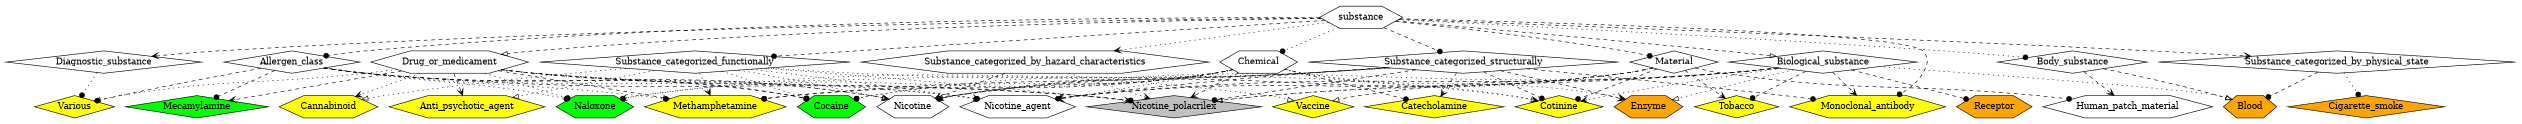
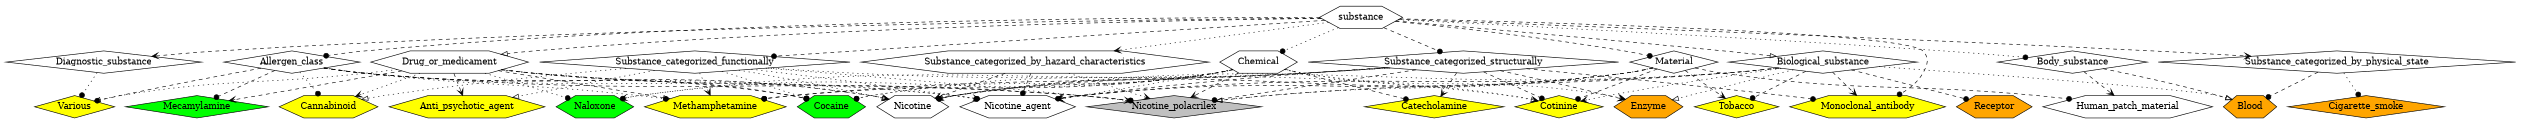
  digraph {
    node [shape=hexagon style=filled]
    edge [arrowhead=dot style=dashed]
    substance [style=""]
    Diagnostic_substance [shape=diamond style=""]
    Substance_categorized_structurally [shape=diamond style=""]
    Chemical [style=""]
    Biological_substance [shape=diamond style=""]
    Material [shape=diamond style=""]
    Drug_or_medicament [style=""]
    Allergen_class [shape=diamond style=""]
    Substance_categorized_by_hazard_characteristics [style=""]
    Substance_categorized_functionally [shape=diamond style=""]
    Body_substance [shape=diamond style=""]
    Substance_categorized_by_physical_state [shape=diamond style=""]
    Monoclonal_antibody [fillcolor=yellow]
    Various [fillcolor=yellow shape=diamond]
    Nicotine [style=""]
    Nicotine_agent [style=""]
    Nicotine_polacrilex [fillcolor=gray shape=diamond]
    Cotinine [fillcolor=yellow shape=diamond]
    Cocaine [fillcolor=green]
    Naloxone [fillcolor=green]
    Methamphetamine [fillcolor=yellow]
    Catecholamine [fillcolor=yellow shape=diamond]
    Enzyme [fillcolor=orange]
    Tobacco [fillcolor=yellow shape=diamond]
    Receptor [fillcolor=orange]
    Blood [fillcolor=orange]
-   Vaccine [fillcolor=yellow shape=diamond]
    Human_patch_material [style=""]
    Anti_psychotic_agent [fillcolor=yellow]
    Cannabinoid [fillcolor=yellow]
    Mecamylamine [fillcolor=green shape=diamond]
    Cigarette_smoke [fillcolor=orange shape=diamond]
    substance -> Diagnostic_substance [arrowhead=vee]
    substance -> Substance_categorized_structurally
    substance -> Chemical [style=dotted]
    substance -> Biological_substance [arrowhead=onormal]
    substance -> Material
    substance -> Drug_or_medicament [arrowhead=onormal]
    substance -> Allergen_class
    substance -> Substance_categorized_by_hazard_characteristics [arrowhead=vee style=dotted]
    substance -> Substance_categorized_functionally
    substance -> Body_substance [style=dotted]
    substance -> Substance_categorized_by_physical_state [arrowhead=vee]
    substance -> Monoclonal_antibody
    Diagnostic_substance -> Various [style=dotted]
    Substance_categorized_structurally -> Monoclonal_antibody
    Substance_categorized_structurally -> Nicotine
    Substance_categorized_structurally -> Nicotine_agent [arrowhead=vee]
    Substance_categorized_structurally -> Nicotine_polacrilex
    Substance_categorized_structurally -> Cotinine
    Substance_categorized_structurally -> Cocaine [style=dotted]
    Substance_categorized_structurally -> Naloxone [style=dotted]
    Substance_categorized_structurally -> Methamphetamine
    Substance_categorized_structurally -> Catecholamine [arrowhead=vee]
    Substance_categorized_structurally -> Enzyme [arrowhead=vee]
    Chemical -> Nicotine
    Chemical -> Nicotine_agent [arrowhead=vee style=dotted]
    Chemical -> Nicotine_polacrilex [arrowhead=vee]
    Chemical -> Cotinine [arrowhead=onormal style=dotted]
    Chemical -> Cocaine [style=dotted]
    Chemical -> Naloxone [arrowhead=vee style=dotted]
    Chemical -> Methamphetamine
    Chemical -> Catecholamine
    Chemical -> Enzyme [arrowhead=vee style=dotted]
    Biological_substance -> Monoclonal_antibody [arrowhead=vee]
    Biological_substance -> Nicotine [arrowhead=vee style=dotted]
    Biological_substance -> Nicotine_agent [arrowhead=vee]
    Biological_substance -> Nicotine_polacrilex [arrowhead=onormal]
    Biological_substance -> Cotinine [arrowhead=vee style=dotted]
    Biological_substance -> Enzyme [arrowhead=onormal style=dotted]
    Biological_substance -> Tobacco
    Biological_substance -> Receptor
    Biological_substance -> Blood [arrowhead=onormal style=dotted]
-   Biological_substance -> Vaccine [arrowhead=onormal]
    Material -> Nicotine [arrowhead=onormal]
    Material -> Nicotine_agent
    Material -> Nicotine_polacrilex [arrowhead=onormal style=dotted]
    Material -> Cotinine
    Material -> Tobacco [arrowhead=vee]
    Material -> Human_patch_material
    Drug_or_medicament -> Various [arrowhead=onormal style=dotted]
    Drug_or_medicament -> Nicotine [arrowhead=vee style=dotted]
    Drug_or_medicament -> Nicotine_agent [style=dotted]
    Drug_or_medicament -> Nicotine_polacrilex
    Drug_or_medicament -> Cocaine
    Drug_or_medicament -> Naloxone [style=dotted]
    Drug_or_medicament -> Methamphetamine [arrowhead=onormal]
-   Drug_or_medicament -> Vaccine [arrowhead=onormal style=dotted]
    Drug_or_medicament -> Anti_psychotic_agent [arrowhead=vee]
    Drug_or_medicament -> Cannabinoid [arrowhead=vee style=dotted]
    Drug_or_medicament -> Mecamylamine [arrowhead=vee]
    Allergen_class -> Various
    Allergen_class -> Nicotine [arrowhead=onormal]
    Allergen_class -> Nicotine_agent [arrowhead=vee style=dotted]
    Allergen_class -> Nicotine_polacrilex
    Allergen_class -> Cocaine
-   Allergen_class -> Naloxone [style=dotted]
+   Allergen_class -> Cannabinoid [style=dotted]
    Allergen_class -> Methamphetamine [style=dotted]
    Allergen_class -> Mecamylamine
    Substance_categorized_by_hazard_characteristics -> Nicotine [arrowhead=vee]
+   Substance_categorized_by_hazard_characteristics -> Nicotine_agent
    Substance_categorized_by_hazard_characteristics -> Nicotine_polacrilex [arrowhead=vee style=dotted]
    Substance_categorized_functionally -> Nicotine [arrowhead=onormal style=dotted]
    Substance_categorized_functionally -> Nicotine_agent [style=dotted]
    Substance_categorized_functionally -> Nicotine_polacrilex [arrowhead=vee style=dotted]
    Substance_categorized_functionally -> Cotinine [arrowhead=vee style=dotted]
    Substance_categorized_functionally -> Cocaine [style=dotted]
    Substance_categorized_functionally -> Methamphetamine [arrowhead=vee style=dotted]
    Substance_categorized_functionally -> Anti_psychotic_agent [arrowhead=onormal style=dotted]
    Substance_categorized_functionally -> Cannabinoid [arrowhead=onormal style=dotted]
    Body_substance -> Blood [arrowhead=onormal]
    Body_substance -> Human_patch_material [arrowhead=vee]
    Substance_categorized_by_physical_state -> Blood
    Substance_categorized_by_physical_state -> Cigarette_smoke [style=dotted]
  }
